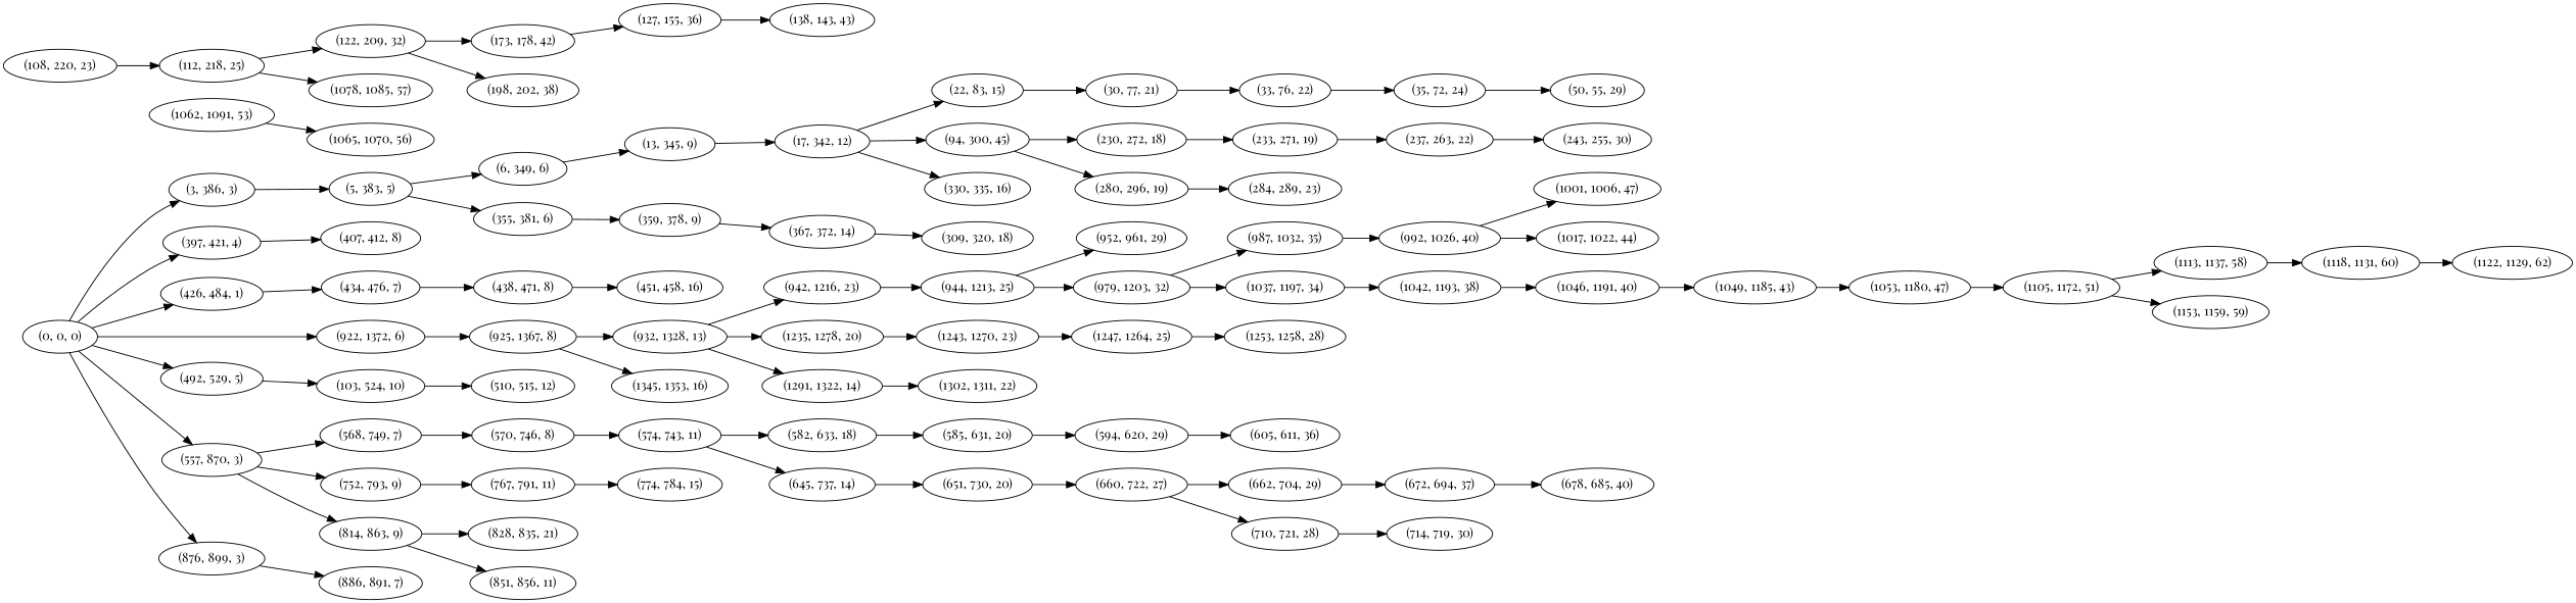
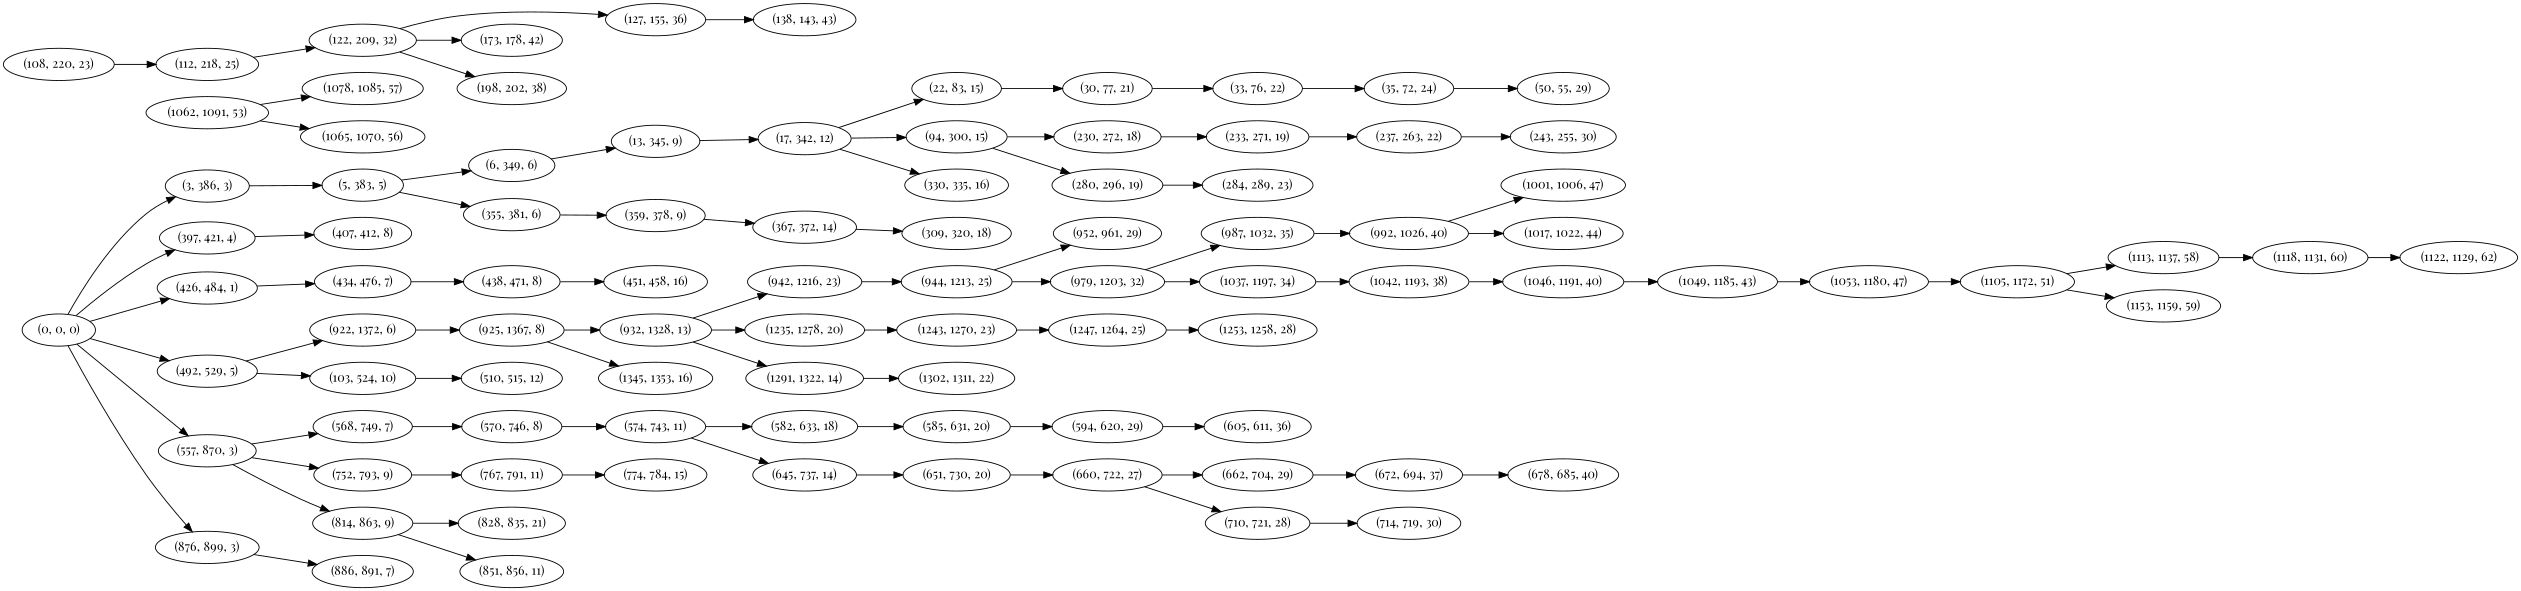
  digraph {
    fontname="Playfair Display"
    rankdir=LR
    node [fontname="Playfair Display"]
    edge [fontname="Playfair Display"]
    "(0, 0, 0)"
    "(3, 386, 3)"
    "(397, 421, 4)"
    "(426, 484, 1)"
    "(492, 529, 5)"
    "(557, 870, 3)"
    "(876, 899, 3)"
    "(922, 1372, 6)"
    "(5, 383, 5)"
    "(407, 412, 8)"
    "(434, 476, 7)"
    n12 [label="(103, 524, 10)"]
    "(568, 749, 7)"
    n14 [label="(752, 793, 9)"]
    "(814, 863, 9)"
    "(886, 891, 7)"
    "(925, 1367, 8)"
    "(6, 349, 6)"
    "(355, 381, 6)"
    "(13, 345, 9)"
    "(359, 378, 9)"
    "(17, 342, 12)"
    "(22, 83, 15)"
-   "(94, 300, 15)" [label="(94, 300, 45)"]
+   "(94, 300, 15)"
    "(330, 335, 16)"
    "(30, 77, 21)"
    "(230, 272, 18)"
    "(280, 296, 19)"
    "(33, 76, 22)"
    "(35, 72, 24)"
    "(50, 55, 29)"
    "(108, 220, 23)"
    "(112, 218, 25)"
    "(233, 271, 19)"
    "(284, 289, 23)"
    "(122, 209, 32)"
    "(127, 155, 36)"
    "(173, 178, 42)"
    "(198, 202, 38)"
    "(138, 143, 43)"
    "(237, 263, 22)"
    n42 [label="(243, 255, 30)"]
    "(367, 372, 14)"
    "(309, 320, 18)"
    "(438, 471, 8)"
    "(451, 458, 16)"
    "(510, 515, 12)"
    "(570, 746, 8)"
    "(767, 791, 11)"
    "(828, 835, 21)"
    "(851, 856, 11)"
    "(574, 743, 11)"
    "(582, 633, 18)"
    "(645, 737, 14)"
    "(585, 631, 20)"
    "(651, 730, 20)"
    "(594, 620, 29)"
    "(605, 611, 36)"
    "(660, 722, 27)"
    "(662, 704, 29)"
    "(710, 721, 28)"
    "(672, 694, 37)"
    "(714, 719, 30)"
    "(678, 685, 40)"
    "(774, 784, 15)"
    "(932, 1328, 13)"
    "(1345, 1353, 16)"
    "(942, 1216, 23)"
    "(1235, 1278, 20)"
    "(1291, 1322, 14)"
    "(944, 1213, 25)"
    "(1243, 1270, 23)"
    "(1302, 1311, 22)"
    "(952, 961, 29)"
    "(979, 1203, 32)"
    "(987, 1032, 35)"
    "(1037, 1197, 34)"
    "(992, 1026, 40)"
    "(1042, 1193, 38)"
    "(1001, 1006, 47)"
    "(1017, 1022, 44)"
    "(1046, 1191, 40)"
    "(1049, 1185, 43)"
    "(1053, 1180, 47)"
    "(1105, 1172, 51)"
    "(1062, 1091, 53)"
    "(1065, 1070, 56)"
    "(1078, 1085, 57)"
    "(1113, 1137, 58)"
    "(1153, 1159, 59)"
    "(1118, 1131, 60)"
    "(1122, 1129, 62)"
    "(1247, 1264, 25)"
    "(1253, 1258, 28)"
    "(0, 0, 0)" -> "(3, 386, 3)"
    "(0, 0, 0)" -> "(397, 421, 4)"
    "(0, 0, 0)" -> "(426, 484, 1)"
    "(0, 0, 0)" -> "(492, 529, 5)"
    "(0, 0, 0)" -> "(557, 870, 3)"
    "(0, 0, 0)" -> "(876, 899, 3)"
-   "(0, 0, 0)" -> "(922, 1372, 6)"
+   "(492, 529, 5)" -> "(922, 1372, 6)"
    "(3, 386, 3)" -> "(5, 383, 5)"
    "(397, 421, 4)" -> "(407, 412, 8)"
    "(426, 484, 1)" -> "(434, 476, 7)"
    "(492, 529, 5)" -> n12
    "(557, 870, 3)" -> "(568, 749, 7)"
    "(557, 870, 3)" -> n14
    "(557, 870, 3)" -> "(814, 863, 9)"
    "(876, 899, 3)" -> "(886, 891, 7)"
    "(922, 1372, 6)" -> "(925, 1367, 8)"
    "(5, 383, 5)" -> "(6, 349, 6)"
    "(5, 383, 5)" -> "(355, 381, 6)"
    "(434, 476, 7)" -> "(438, 471, 8)"
    n12 -> "(510, 515, 12)"
    "(568, 749, 7)" -> "(570, 746, 8)"
    n14 -> "(767, 791, 11)"
    "(814, 863, 9)" -> "(828, 835, 21)"
    "(814, 863, 9)" -> "(851, 856, 11)"
    "(925, 1367, 8)" -> "(932, 1328, 13)"
    "(925, 1367, 8)" -> "(1345, 1353, 16)"
    "(6, 349, 6)" -> "(13, 345, 9)"
    "(355, 381, 6)" -> "(359, 378, 9)"
    "(13, 345, 9)" -> "(17, 342, 12)"
    "(359, 378, 9)" -> "(367, 372, 14)"
    "(17, 342, 12)" -> "(22, 83, 15)"
    "(17, 342, 12)" -> "(94, 300, 15)"
    "(17, 342, 12)" -> "(330, 335, 16)"
    "(22, 83, 15)" -> "(30, 77, 21)"
    "(94, 300, 15)" -> "(230, 272, 18)"
    "(94, 300, 15)" -> "(280, 296, 19)"
    "(30, 77, 21)" -> "(33, 76, 22)"
    "(230, 272, 18)" -> "(233, 271, 19)"
    "(280, 296, 19)" -> "(284, 289, 23)"
    "(33, 76, 22)" -> "(35, 72, 24)"
    "(35, 72, 24)" -> "(50, 55, 29)"
    "(108, 220, 23)" -> "(112, 218, 25)"
    "(112, 218, 25)" -> "(122, 209, 32)"
    "(233, 271, 19)" -> "(237, 263, 22)"
-   "(173, 178, 42)" -> "(127, 155, 36)"
+   "(122, 209, 32)" -> "(127, 155, 36)"
    "(122, 209, 32)" -> "(173, 178, 42)"
    "(122, 209, 32)" -> "(198, 202, 38)"
    "(127, 155, 36)" -> "(138, 143, 43)"
    "(237, 263, 22)" -> n42
    "(367, 372, 14)" -> "(309, 320, 18)"
    "(438, 471, 8)" -> "(451, 458, 16)"
    "(570, 746, 8)" -> "(574, 743, 11)"
    "(767, 791, 11)" -> "(774, 784, 15)"
    "(574, 743, 11)" -> "(582, 633, 18)"
    "(574, 743, 11)" -> "(645, 737, 14)"
    "(582, 633, 18)" -> "(585, 631, 20)"
    "(645, 737, 14)" -> "(651, 730, 20)"
    "(585, 631, 20)" -> "(594, 620, 29)"
    "(651, 730, 20)" -> "(660, 722, 27)"
    "(594, 620, 29)" -> "(605, 611, 36)"
    "(660, 722, 27)" -> "(662, 704, 29)"
    "(660, 722, 27)" -> "(710, 721, 28)"
    "(662, 704, 29)" -> "(672, 694, 37)"
    "(710, 721, 28)" -> "(714, 719, 30)"
    "(672, 694, 37)" -> "(678, 685, 40)"
    "(932, 1328, 13)" -> "(942, 1216, 23)"
    "(932, 1328, 13)" -> "(1235, 1278, 20)"
    "(932, 1328, 13)" -> "(1291, 1322, 14)"
    "(942, 1216, 23)" -> "(944, 1213, 25)"
    "(1235, 1278, 20)" -> "(1243, 1270, 23)"
    "(1291, 1322, 14)" -> "(1302, 1311, 22)"
    "(944, 1213, 25)" -> "(952, 961, 29)"
    "(944, 1213, 25)" -> "(979, 1203, 32)"
    "(1243, 1270, 23)" -> "(1247, 1264, 25)"
    "(979, 1203, 32)" -> "(987, 1032, 35)"
    "(979, 1203, 32)" -> "(1037, 1197, 34)"
    "(987, 1032, 35)" -> "(992, 1026, 40)"
    "(1037, 1197, 34)" -> "(1042, 1193, 38)"
    "(992, 1026, 40)" -> "(1001, 1006, 47)"
    "(992, 1026, 40)" -> "(1017, 1022, 44)"
    "(1042, 1193, 38)" -> "(1046, 1191, 40)"
    "(1046, 1191, 40)" -> "(1049, 1185, 43)"
    "(1049, 1185, 43)" -> "(1053, 1180, 47)"
    "(1053, 1180, 47)" -> "(1105, 1172, 51)"
    "(1105, 1172, 51)" -> "(1113, 1137, 58)"
    "(1105, 1172, 51)" -> "(1153, 1159, 59)"
    "(1062, 1091, 53)" -> "(1065, 1070, 56)"
-   "(112, 218, 25)" -> "(1078, 1085, 57)"
+   "(1062, 1091, 53)" -> "(1078, 1085, 57)"
    "(1113, 1137, 58)" -> "(1118, 1131, 60)"
    "(1118, 1131, 60)" -> "(1122, 1129, 62)"
    "(1247, 1264, 25)" -> "(1253, 1258, 28)"
  }
